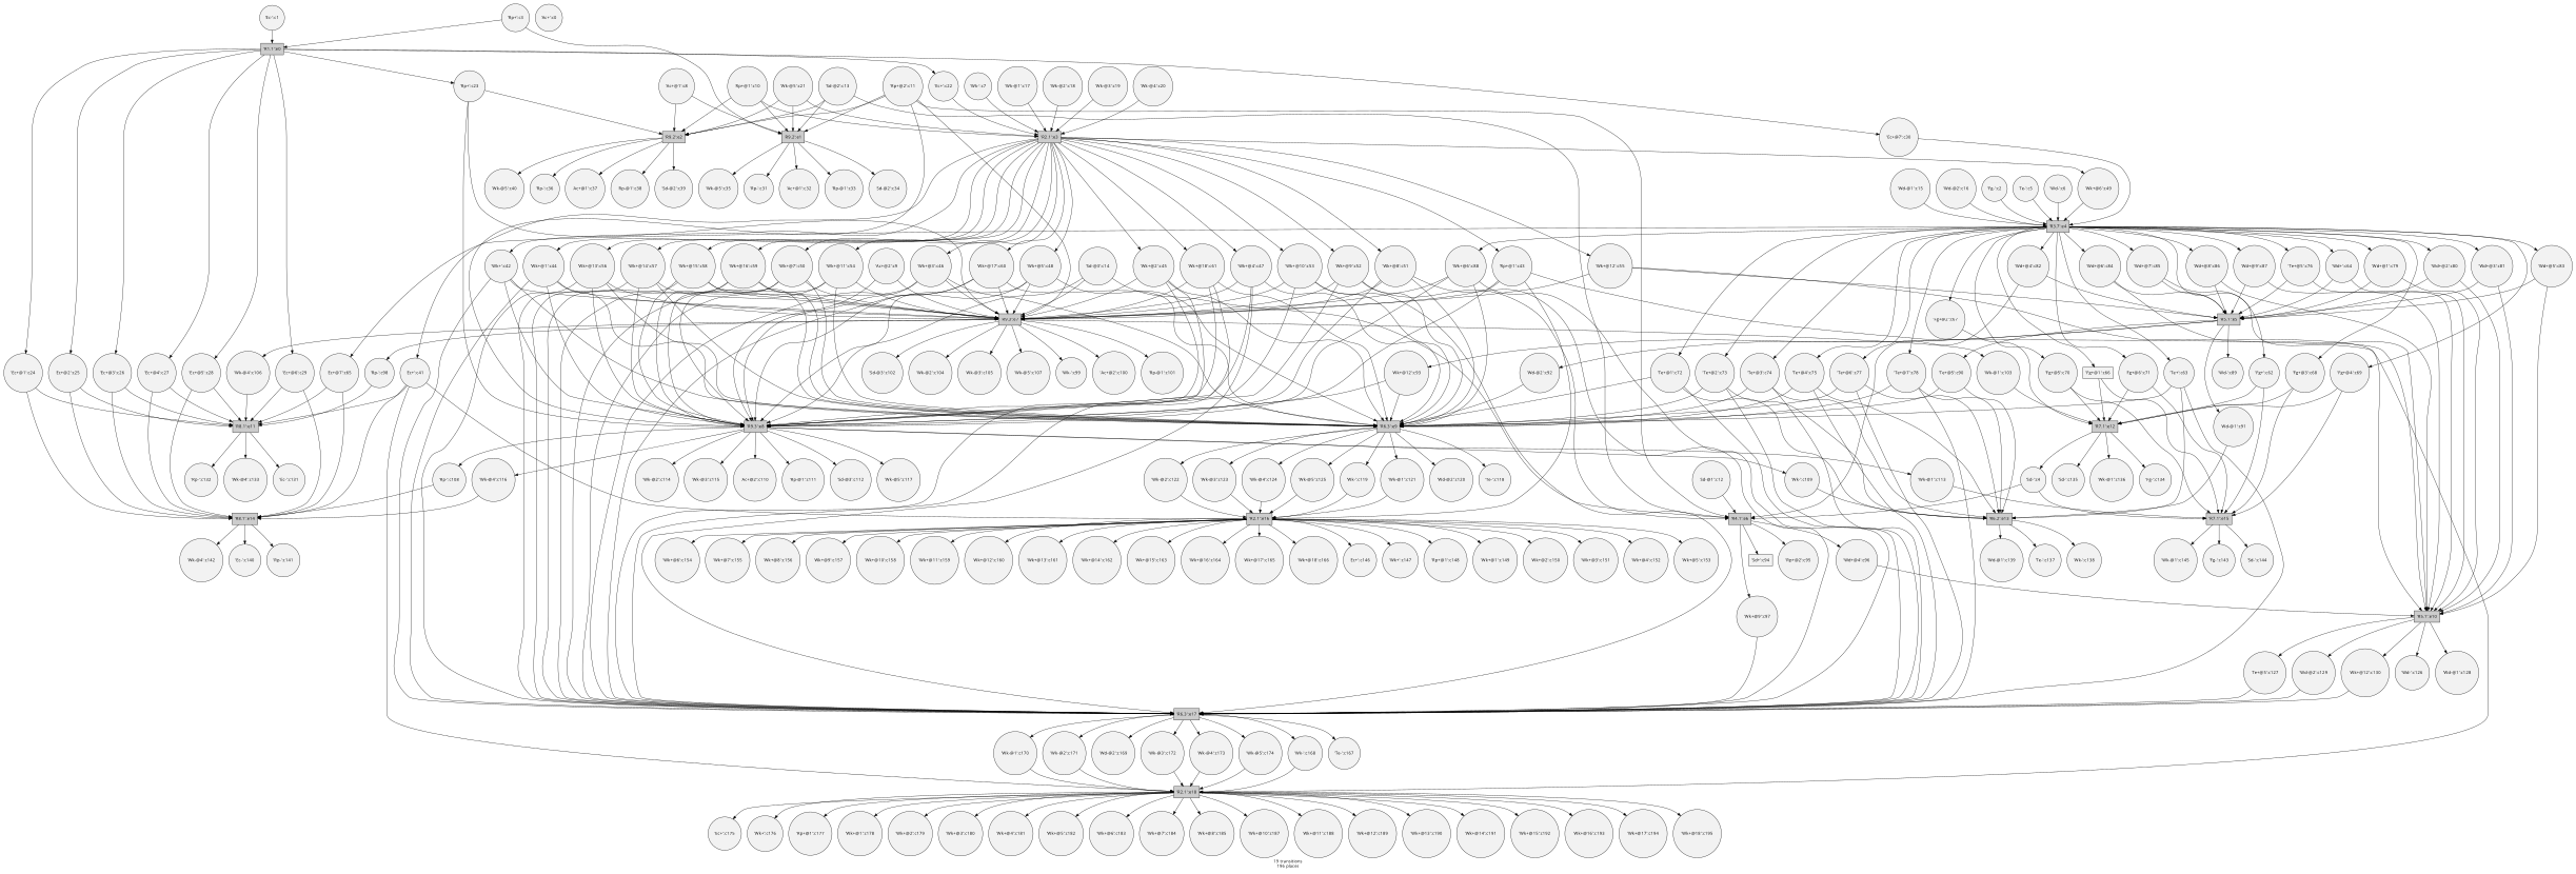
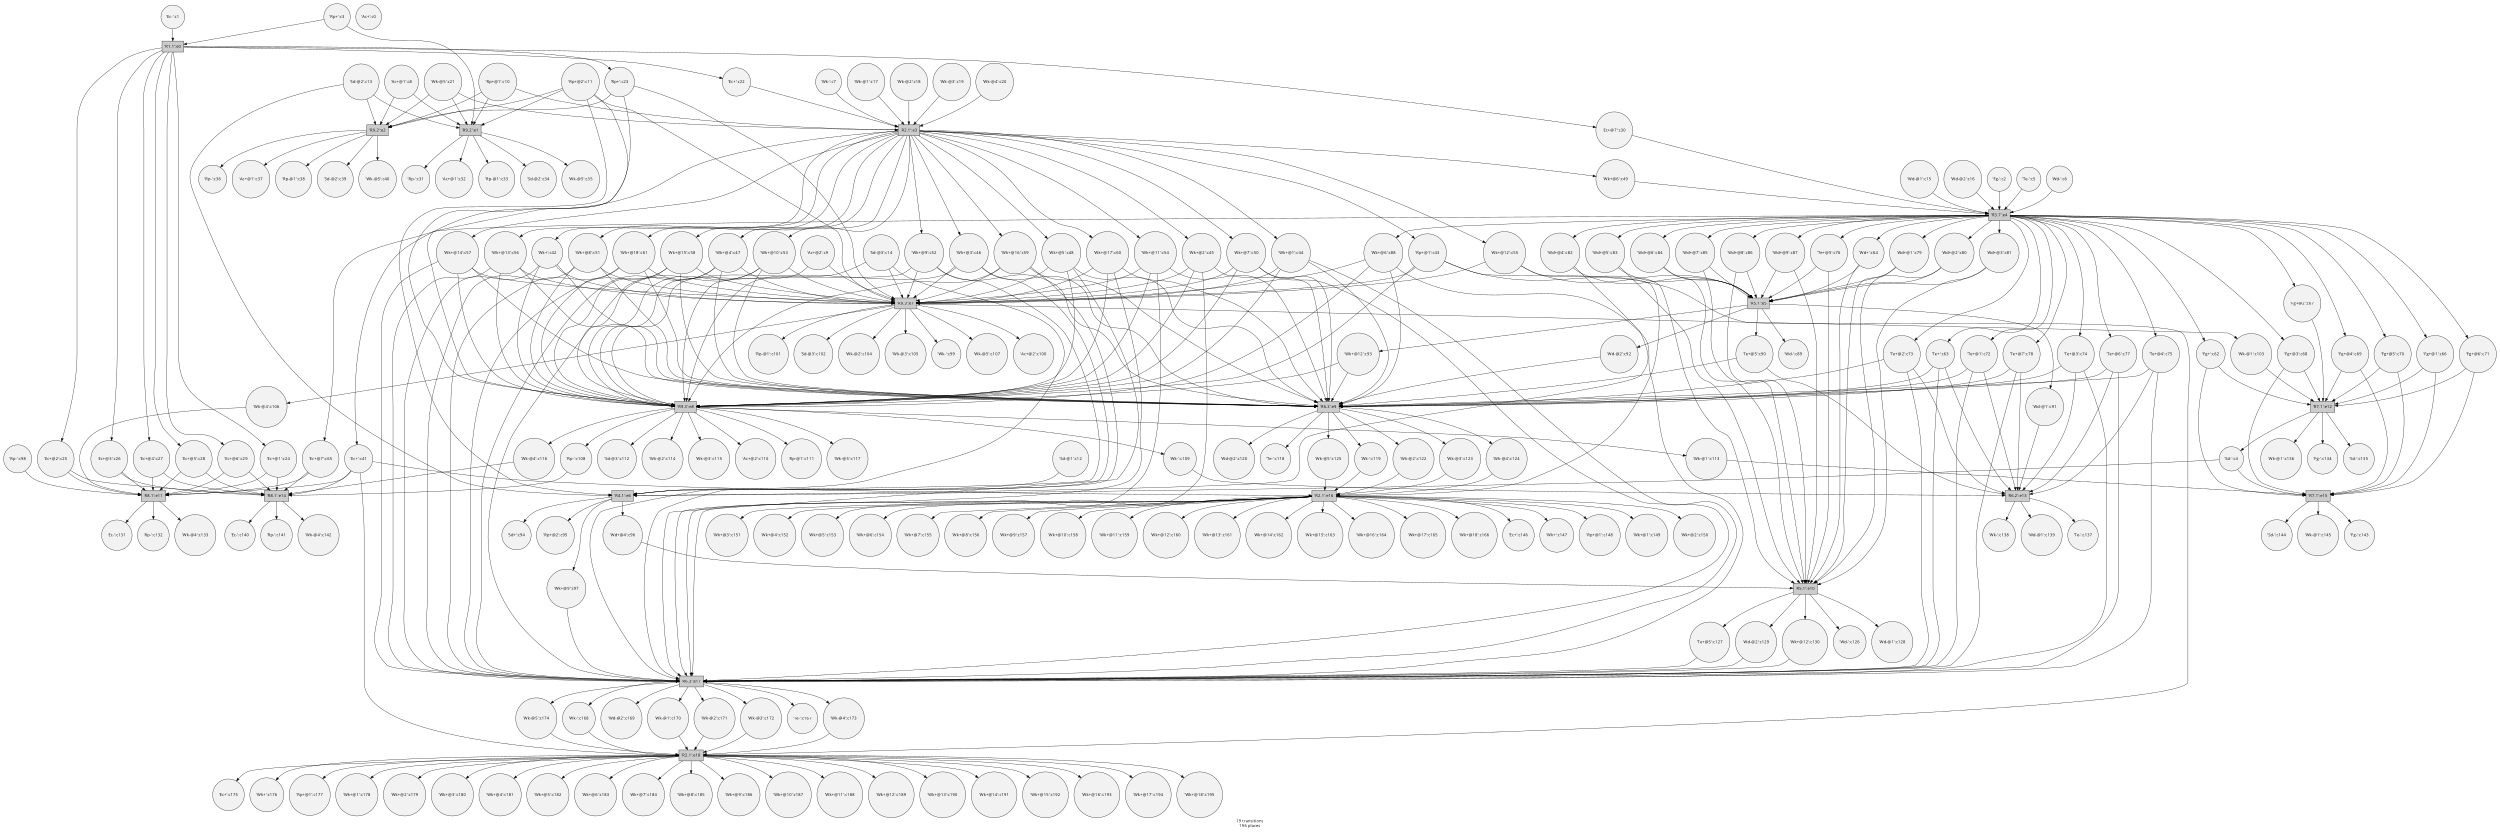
  digraph {
    fontname="Open Sans"
    label="19 transitions\n196 places"
    node [fillcolor=gray95 fontname="Open Sans" shape=circle style=filled]
    edge [fontname="Open Sans"]
    n1 [fillcolor=gray80 label="'R1.1':e0" shape=box]
    n2 [label="'Ec+':c22"]
    n3 [label="'Rp+':c23"]
    n4 [label="'Ec+@1':c24"]
    n5 [label="'Ec+@2':c25"]
    n6 [label="'Ec+@3':c26"]
    n7 [label="'Ec+@4':c27"]
    n8 [label="'Ec+@5':c28"]
    n9 [label="'Ec+@6':c29"]
    n10 [label="'Ec+@7':c30"]
    n11 [fillcolor=gray80 label="'R2.1':e3" shape=box]
    n12 [fillcolor=gray80 label="'R9.2':e2" shape=box]
    n13 [fillcolor=gray80 label="'R9.3':e7" shape=box]
    n14 [fillcolor=gray80 label="'R9.3':e8" shape=box]
    n15 [fillcolor=gray80 label="'R8.1':e11" shape=box]
    n16 [fillcolor=gray80 label="'R8.1':e14" shape=box]
    n17 [fillcolor=gray80 label="'R3.7':e4" shape=box]
    n18 [fillcolor=gray80 label="'R9.2':e1" shape=box]
    n19 [label="'Rp-':c31"]
    n20 [label="'Ac+@1':c32"]
    n21 [label="'Rp-@1':c33"]
    n22 [label="'Sd-@2':c34"]
    n23 [label="'Wk-@5':c35"]
    n24 [label="'Rp-':c36"]
    n25 [label="'Ac+@1':c37"]
    n26 [label="'Rp-@1':c38"]
    n27 [label="'Sd-@2':c39"]
    n28 [label="'Wk-@5':c40"]
    n29 [label="'Ec+':c41"]
    n30 [label="'Wk+':c42"]
    n31 [label="'Rp+@1':c43"]
    n32 [label="'Wk+@1':c44"]
    n33 [label="'Wk+@2':c45"]
    n34 [label="'Wk+@3':c46"]
    n35 [label="'Wk+@4':c47"]
    n36 [label="'Wk+@5':c48"]
    n37 [label="'Wk+@6':c49"]
    n38 [label="'Wk+@7':c50"]
    n39 [label="'Wk+@8':c51"]
    n40 [label="'Wk+@9':c52"]
    n41 [label="'Wk+@10':c53"]
    n42 [label="'Wk+@11':c54"]
    n43 [label="'Wk+@12':c55"]
    n44 [label="'Wk+@13':c56"]
    n45 [label="'Wk+@14':c57"]
    n46 [label="'Wk+@15':c58"]
    n47 [label="'Wk+@16':c59"]
    n48 [label="'Wk+@17':c60"]
    n49 [label="'Wk+@18':c61"]
    n50 [fillcolor=gray80 label="'R2.1':e16" shape=box]
    n51 [fillcolor=gray80 label="'R2.1':e18" shape=box]
    n52 [fillcolor=gray80 label="'R6.3':e9" shape=box]
    n53 [fillcolor=gray80 label="'R6.3':e17" shape=box]
    n54 [fillcolor=gray80 label="'R4.1':e6" shape=box]
    n55 [fillcolor=gray80 label="'R5.1':e5" shape=box]
    n56 [fillcolor=gray80 label="'R5.1':e10" shape=box]
    n57 [label="'Fg+':c62"]
    n58 [label="'Te+':c63"]
    n59 [label="'Wd+':c64"]
    n60 [label="'Ec+@7':c65"]
-   n61 [label="'Fg+@1':c66" shape=box]
+   n61 [label="'Fg+@1':c66"]
    n62 [label="'Fg+@2':c67"]
    n63 [label="'Fg+@3':c68"]
    n64 [label="'Fg+@4':c69"]
    n65 [label="'Fg+@5':c70"]
    n66 [label="'Fg+@6':c71"]
    n67 [label="'Te+@1':c72"]
    n68 [label="'Te+@2':c73"]
    n69 [label="'Te+@3':c74"]
    n70 [label="'Te+@4':c75"]
    n71 [label="'Te+@5':c76"]
    n72 [label="'Te+@6':c77"]
    n73 [label="'Te+@7':c78"]
    n74 [label="'Wd+@1':c79"]
    n75 [label="'Wd+@2':c80"]
    n76 [label="'Wd+@3':c81"]
    n77 [label="'Wd+@4':c82"]
    n78 [label="'Wd+@5':c83"]
    n79 [label="'Wd+@6':c84"]
    n80 [label="'Wd+@7':c85"]
    n81 [label="'Wd+@8':c86"]
    n82 [label="'Wd+@9':c87"]
    n83 [label="'Wk+@6':c88"]
    n84 [fillcolor=gray80 label="'R7.1':e12" shape=box]
    n85 [fillcolor=gray80 label="'R7.1':e15" shape=box]
    n86 [fillcolor=gray80 label="'R6.2':e13" shape=box]
    n87 [label="'Wd-':c89"]
    n88 [label="'Te+@5':c90"]
    n89 [label="'Wd-@1':c91"]
    n90 [label="'Wd-@2':c92"]
    n91 [label="'Wk+@12':c93"]
-   n92 [label="'Sd+':c94" shape=box]
+   n92 [label="'Sd+':c94"]
    n93 [label="'Rp+@2':c95"]
    n94 [label="'Wd+@4':c96"]
    n95 [label="'Wk+@9':c97"]
    n96 [label="'Rp-':c98"]
    n97 [label="'Wk-':c99"]
    n98 [label="'Ac+@2':c100"]
    n99 [label="'Rp-@1':c101"]
    n100 [label="'Sd-@3':c102"]
    n101 [label="'Wk-@1':c103"]
    n102 [label="'Wk-@2':c104"]
    n103 [label="'Wk-@3':c105"]
    n104 [label="'Wk-@4':c106"]
    n105 [label="'Wk-@5':c107"]
    n106 [label="'Rp-':c108"]
    n107 [label="'Wk-':c109"]
    n108 [label="'Ac+@2':c110"]
    n109 [label="'Rp-@1':c111"]
    n110 [label="'Sd-@3':c112"]
    n111 [label="'Wk-@1':c113"]
    n112 [label="'Wk-@2':c114"]
    n113 [label="'Wk-@3':c115"]
    n114 [label="'Wk-@4':c116"]
    n115 [label="'Wk-@5':c117"]
    n116 [label="'Te-':c118"]
    n117 [label="'Wk-':c119"]
    n118 [label="'Wd-@2':c120"]
-   n119 [label="'Wk-@1':c121"]
    n120 [label="'Wk-@2':c122"]
    n121 [label="'Wk-@3':c123"]
    n122 [label="'Wk-@4':c124"]
    n123 [label="'Wk-@5':c125"]
    n124 [label="'Wd-':c126"]
    n125 [label="'Te+@5':c127"]
    n126 [label="'Wd-@1':c128"]
    n127 [label="'Wd-@2':c129"]
    n128 [label="'Wk+@12':c130"]
    n129 [label="'Ec-':c131"]
    n130 [label="'Rp-':c132"]
    n131 [label="'Wk-@4':c133"]
    n132 [label="'Fg-':c134"]
    n133 [label="'Sd-':c135"]
    n134 [label="'Wk-@1':c136"]
    n135 [label="'Sd-':c4"]
    n136 [label="'Te-':c137"]
    n137 [label="'Wk-':c138"]
    n138 [label="'Wd-@1':c139"]
    n139 [label="'Ec-':c140"]
    n140 [label="'Rp-':c141"]
    n141 [label="'Wk-@4':c142"]
    n142 [label="'Fg-':c143"]
    n143 [label="'Sd-':c144"]
    n144 [label="'Wk-@1':c145"]
    n145 [label="'Ec+':c146"]
    n146 [label="'Wk+':c147"]
    n147 [label="'Rp+@1':c148"]
    n148 [label="'Wk+@1':c149"]
    n149 [label="'Wk+@2':c150"]
    n150 [label="'Wk+@3':c151"]
    n151 [label="'Wk+@4':c152"]
    n152 [label="'Wk+@5':c153"]
    n153 [label="'Wk+@6':c154"]
    n154 [label="'Wk+@7':c155"]
    n155 [label="'Wk+@8':c156"]
    n156 [label="'Wk+@9':c157"]
    n157 [label="'Wk+@10':c158"]
    n158 [label="'Wk+@11':c159"]
    n159 [label="'Wk+@12':c160"]
    n160 [label="'Wk+@13':c161"]
    n161 [label="'Wk+@14':c162"]
    n162 [label="'Wk+@15':c163"]
    n163 [label="'Wk+@16':c164"]
    n164 [label="'Wk+@17':c165"]
    n165 [label="'Wk+@18':c166"]
    n166 [label="'Te-':c167"]
    n167 [label="'Wk-':c168"]
    n168 [label="'Wd-@2':c169"]
    n169 [label="'Wk-@1':c170"]
    n170 [label="'Wk-@2':c171"]
    n171 [label="'Wk-@3':c172"]
    n172 [label="'Wk-@4':c173"]
    n173 [label="'Wk-@5':c174"]
    n174 [label="'Ec+':c175"]
    n175 [label="'Wk+':c176"]
    n176 [label="'Rp+@1':c177"]
    n177 [label="'Wk+@1':c178"]
    n178 [label="'Wk+@2':c179"]
    n179 [label="'Wk+@3':c180"]
    n180 [label="'Wk+@4':c181"]
    n181 [label="'Wk+@5':c182"]
    n182 [label="'Wk+@6':c183"]
    n183 [label="'Wk+@7':c184"]
    n184 [label="'Wk+@8':c185"]
+   n185 [label="'Wk+@9':c186"]
    n186 [label="'Wk+@10':c187"]
    n187 [label="'Wk+@11':c188"]
    n188 [label="'Wk+@12':c189"]
    n189 [label="'Wk+@13':c190"]
    n190 [label="'Wk+@14':c191"]
    n191 [label="'Wk+@15':c192"]
    n192 [label="'Wk+@16':c193"]
    n193 [label="'Wk+@17':c194"]
    n194 [label="'Wk+@18':c195"]
    n195 [label="'Ac+':c0"]
    n196 [label="'Ec-':c1"]
    n197 [label="'Fg-':c2"]
    n198 [label="'Rp+':c3"]
    n199 [label="'Te-':c5"]
    n200 [label="'Wd-':c6"]
    n201 [label="'Wk-':c7"]
    n202 [label="'Ac+@1':c8"]
    n203 [label="'Ac+@2':c9"]
    n204 [label="'Rp+@1':c10"]
    n205 [label="'Rp+@2':c11"]
    n206 [label="'Sd-@1':c12"]
    n207 [label="'Sd-@2':c13"]
    n208 [label="'Sd-@3':c14"]
    n209 [label="'Wd-@1':c15"]
    n210 [label="'Wd-@2':c16"]
    n211 [label="'Wk-@1':c17"]
    n212 [label="'Wk-@2':c18"]
    n213 [label="'Wk-@3':c19"]
    n214 [label="'Wk-@4':c20"]
    n215 [label="'Wk-@5':c21"]
    n1 -> n2
    n1 -> n3
    n1 -> n4
    n1 -> n5
    n1 -> n6
    n1 -> n7
    n1 -> n8
    n1 -> n9
    n1 -> n10
    n2 -> n11
    n3 -> n12
    n3 -> n13
    n3 -> n14
    n4 -> n15
    n4 -> n16
    n5 -> n15
    n5 -> n16
    n6 -> n15
    n6 -> n16
    n7 -> n15
    n7 -> n16
    n8 -> n15
    n8 -> n16
    n9 -> n15
    n9 -> n16
    n10 -> n17
    n11 -> n29
    n11 -> n30
    n11 -> n31
    n11 -> n32
    n11 -> n33
    n11 -> n34
    n11 -> n35
    n11 -> n36
    n11 -> n37
    n11 -> n38
    n11 -> n39
    n11 -> n40
    n11 -> n41
    n11 -> n42
    n11 -> n43
    n11 -> n44
    n11 -> n45
    n11 -> n46
    n11 -> n47
    n11 -> n48
    n11 -> n49
    n12 -> n24
    n12 -> n25
    n12 -> n26
    n12 -> n27
    n12 -> n28
-   n13 -> n96
    n13 -> n97
    n13 -> n98
    n13 -> n99
    n13 -> n100
    n13 -> n101
    n13 -> n102
    n13 -> n103
    n13 -> n104
    n13 -> n105
    n14 -> n106
    n14 -> n107
    n14 -> n108
    n14 -> n109
    n14 -> n110
    n14 -> n111
    n14 -> n112
    n14 -> n113
    n14 -> n114
    n14 -> n115
    n15 -> n129
    n15 -> n130
    n15 -> n131
    n16 -> n139
    n16 -> n140
    n16 -> n141
    n17 -> n57
    n17 -> n58
    n17 -> n59
    n17 -> n60
    n17 -> n61
    n17 -> n62
    n17 -> n63
    n17 -> n64
    n17 -> n65
    n17 -> n66
    n17 -> n67
    n17 -> n68
    n17 -> n69
    n17 -> n70
    n17 -> n71
    n17 -> n72
    n17 -> n73
    n17 -> n74
    n17 -> n75
    n17 -> n76
    n17 -> n77
    n17 -> n78
    n17 -> n79
    n17 -> n80
    n17 -> n81
    n17 -> n82
    n17 -> n83
    n18 -> n19
    n18 -> n20
    n18 -> n21
    n18 -> n22
    n18 -> n23
    n29 -> n15
    n29 -> n16
    n29 -> n50
    n29 -> n51
    n30 -> n13
    n30 -> n14
    n30 -> n52
    n30 -> n53
    n31 -> n13
    n31 -> n14
    n31 -> n50
    n31 -> n51
    n32 -> n13
    n32 -> n14
    n32 -> n52
    n32 -> n53
    n33 -> n13
    n33 -> n14
    n33 -> n52
    n33 -> n53
    n34 -> n13
    n34 -> n14
    n34 -> n52
    n34 -> n53
    n35 -> n13
    n35 -> n14
    n35 -> n52
    n35 -> n53
    n36 -> n13
    n36 -> n14
    n36 -> n52
    n36 -> n53
    n37 -> n17
    n38 -> n13
    n38 -> n14
    n38 -> n52
    n38 -> n53
    n39 -> n13
    n39 -> n14
    n39 -> n52
    n39 -> n53
    n40 -> n13
    n40 -> n14
    n40 -> n52
    n40 -> n54
    n41 -> n13
    n41 -> n14
    n41 -> n52
    n41 -> n53
    n42 -> n13
    n42 -> n14
    n42 -> n52
    n42 -> n53
    n43 -> n13
    n43 -> n55
    n43 -> n56
    n44 -> n13
    n44 -> n14
    n44 -> n52
    n44 -> n53
    n45 -> n13
    n45 -> n14
    n45 -> n52
    n45 -> n53
    n46 -> n13
    n46 -> n14
    n46 -> n52
    n46 -> n53
    n47 -> n13
    n47 -> n14
    n47 -> n52
    n47 -> n53
    n48 -> n13
    n48 -> n14
    n48 -> n52
    n48 -> n53
    n49 -> n13
    n49 -> n14
    n49 -> n52
    n49 -> n53
    n50 -> n145
    n50 -> n146
    n50 -> n147
    n50 -> n148
    n50 -> n149
    n50 -> n150
    n50 -> n151
    n50 -> n152
    n50 -> n153
    n50 -> n154
    n50 -> n155
    n50 -> n156
    n50 -> n157
    n50 -> n158
    n50 -> n159
    n50 -> n160
    n50 -> n161
    n50 -> n162
    n50 -> n163
    n50 -> n164
    n50 -> n165
    n51 -> n174
    n51 -> n175
    n51 -> n176
    n51 -> n177
    n51 -> n178
    n51 -> n179
    n51 -> n180
    n51 -> n181
    n51 -> n182
    n51 -> n183
    n51 -> n184
+   n51 -> n185
    n51 -> n186
    n51 -> n187
    n51 -> n188
    n51 -> n189
    n51 -> n190
    n51 -> n191
    n51 -> n192
    n51 -> n193
    n51 -> n194
    n52 -> n116
    n52 -> n117
    n52 -> n118
-   n52 -> n119
    n52 -> n120
    n52 -> n121
    n52 -> n122
    n52 -> n123
    n53 -> n166
    n53 -> n167
    n53 -> n168
    n53 -> n169
    n53 -> n170
    n53 -> n171
    n53 -> n172
    n53 -> n173
    n54 -> n92
    n54 -> n93
    n54 -> n94
    n54 -> n95
    n55 -> n87
    n55 -> n88
    n55 -> n89
    n55 -> n90
    n55 -> n91
    n56 -> n124
    n56 -> n125
    n56 -> n126
    n56 -> n127
    n56 -> n128
    n57 -> n84
    n57 -> n85
    n58 -> n52
    n58 -> n53
    n58 -> n86
    n59 -> n55
    n59 -> n56
    n60 -> n15
    n60 -> n16
    n61 -> n84
    n61 -> n85
    n62 -> n84
    n63 -> n84
    n63 -> n85
    n64 -> n84
    n64 -> n85
    n65 -> n84
    n65 -> n85
    n66 -> n84
    n66 -> n85
    n67 -> n52
    n67 -> n53
    n67 -> n86
    n68 -> n52
    n68 -> n53
    n68 -> n86
    n69 -> n52
    n69 -> n53
    n69 -> n86
    n70 -> n52
    n70 -> n53
    n70 -> n86
    n71 -> n55
    n71 -> n56
    n72 -> n52
    n72 -> n53
    n72 -> n86
    n73 -> n52
    n73 -> n53
    n73 -> n86
    n74 -> n55
    n74 -> n56
    n75 -> n55
    n75 -> n56
    n76 -> n55
    n76 -> n56
    n77 -> n54
    n77 -> n55
    n78 -> n55
    n78 -> n56
    n79 -> n55
    n79 -> n56
    n80 -> n55
    n80 -> n56
    n81 -> n55
    n81 -> n56
    n82 -> n55
    n82 -> n56
    n83 -> n13
    n83 -> n14
    n83 -> n52
    n83 -> n53
    n84 -> n132
    n84 -> n133
    n84 -> n134
    n84 -> n135
    n85 -> n142
    n85 -> n143
    n85 -> n144
    n86 -> n136
    n86 -> n137
    n86 -> n138
    n88 -> n52
    n88 -> n86
    n89 -> n86
    n90 -> n52
    n91 -> n14
    n91 -> n52
    n94 -> n56
    n95 -> n53
    n96 -> n15
    n101 -> n84
    n104 -> n15
    n106 -> n16
    n107 -> n86
    n111 -> n85
    n114 -> n16
    n117 -> n50
-   n119 -> n50
    n120 -> n50
    n121 -> n50
    n122 -> n50
    n123 -> n50
    n125 -> n53
    n127 -> n53
    n128 -> n53
    n135 -> n54
    n135 -> n85
    n167 -> n51
    n169 -> n51
    n170 -> n51
    n171 -> n51
    n172 -> n51
    n173 -> n51
    n196 -> n1
    n197 -> n17
    n198 -> n1
    n198 -> n18
    n199 -> n17
    n200 -> n17
    n201 -> n11
    n202 -> n12
    n202 -> n18
    n203 -> n13
    n203 -> n14
    n204 -> n11
    n204 -> n12
    n204 -> n18
    n205 -> n12
    n205 -> n13
    n205 -> n14
    n205 -> n18
    n205 -> n54
    n206 -> n54
    n207 -> n12
    n207 -> n18
    n207 -> n54
    n208 -> n13
    n208 -> n14
    n208 -> n54
    n209 -> n17
    n210 -> n17
    n211 -> n11
    n212 -> n11
    n213 -> n11
    n214 -> n11
    n215 -> n11
    n215 -> n12
    n215 -> n18
  }
